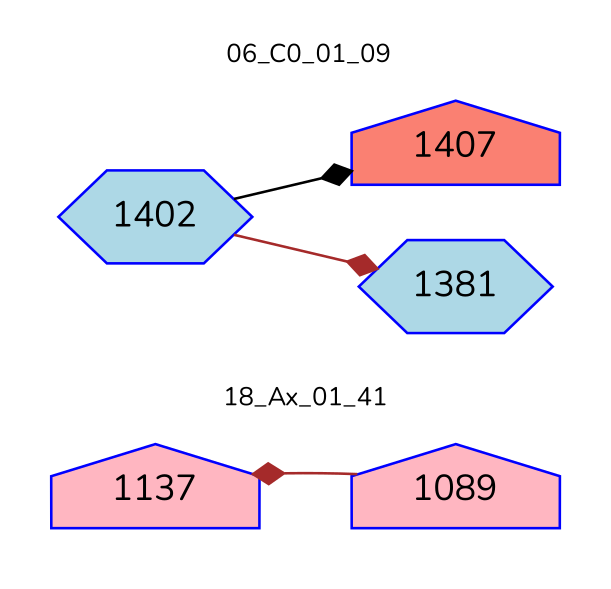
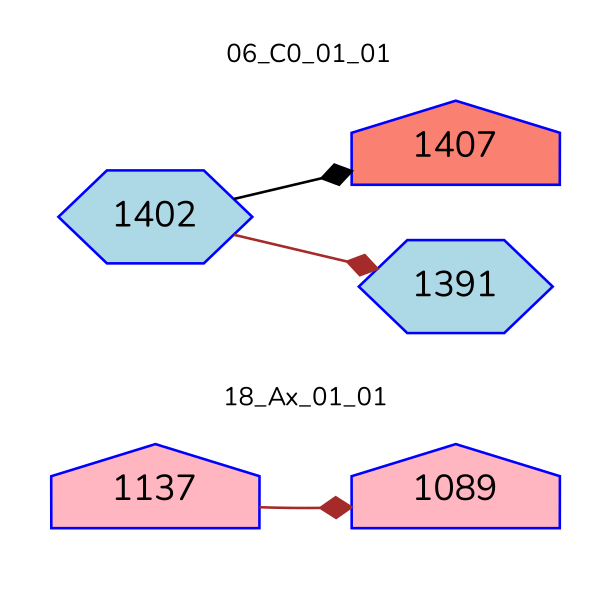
  digraph {
    fontname=Nunito
    rankdir=LR
    node [color=blue fillcolor=lightpink fontname=Nunito shape=house style=filled]
    edge [arrowhead=diamond color=brown fontname=Nunito]
    n1 [label=1137]
    n2 [label=1089]
    n3 [fillcolor=lightblue label=1402 shape=hexagon]
-   n4 [fillcolor=lightblue label=1381 shape=hexagon]
+   n4 [fillcolor=lightblue label=1391 shape=hexagon]
    n5 [fillcolor=salmon label=1407]
    subgraph cluster_1 {
      color=white
      fontsize=10
-     label="18_Ax_01_41"
+     label="18_Ax_01_01"
      n1
      n2
    }
    subgraph cluster_2 {
      color=white
      fontsize=10
-     label="06_C0_01_09"
+     label="06_C0_01_01"
      n3
      n4
      n5
    }
-   n2 -> n1
+   n1 -> n2
    n3 -> n4
    n3 -> n5 [color=black]
  }
